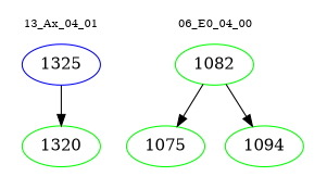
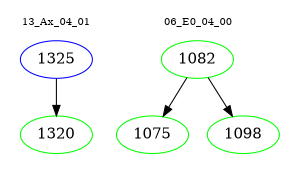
  digraph {
    node [color=green]
    edge [color=black]
    n1 [color=blue label=1325]
    n2 [label=1320]
    n3 [label=1082]
    n4 [label=1075]
-   n5 [label=1094]
+   n5 [label=1098]
    subgraph cluster_1 {
      color=white
      fontsize=10
      label="13_Ax_04_01"
      n1
      n2
    }
    subgraph cluster_2 {
      color=white
      fontsize=10
      label="06_E0_04_00"
      n3
      n4
      n5
    }
    n1 -> n2
    n3 -> n4
    n3 -> n5
  }
